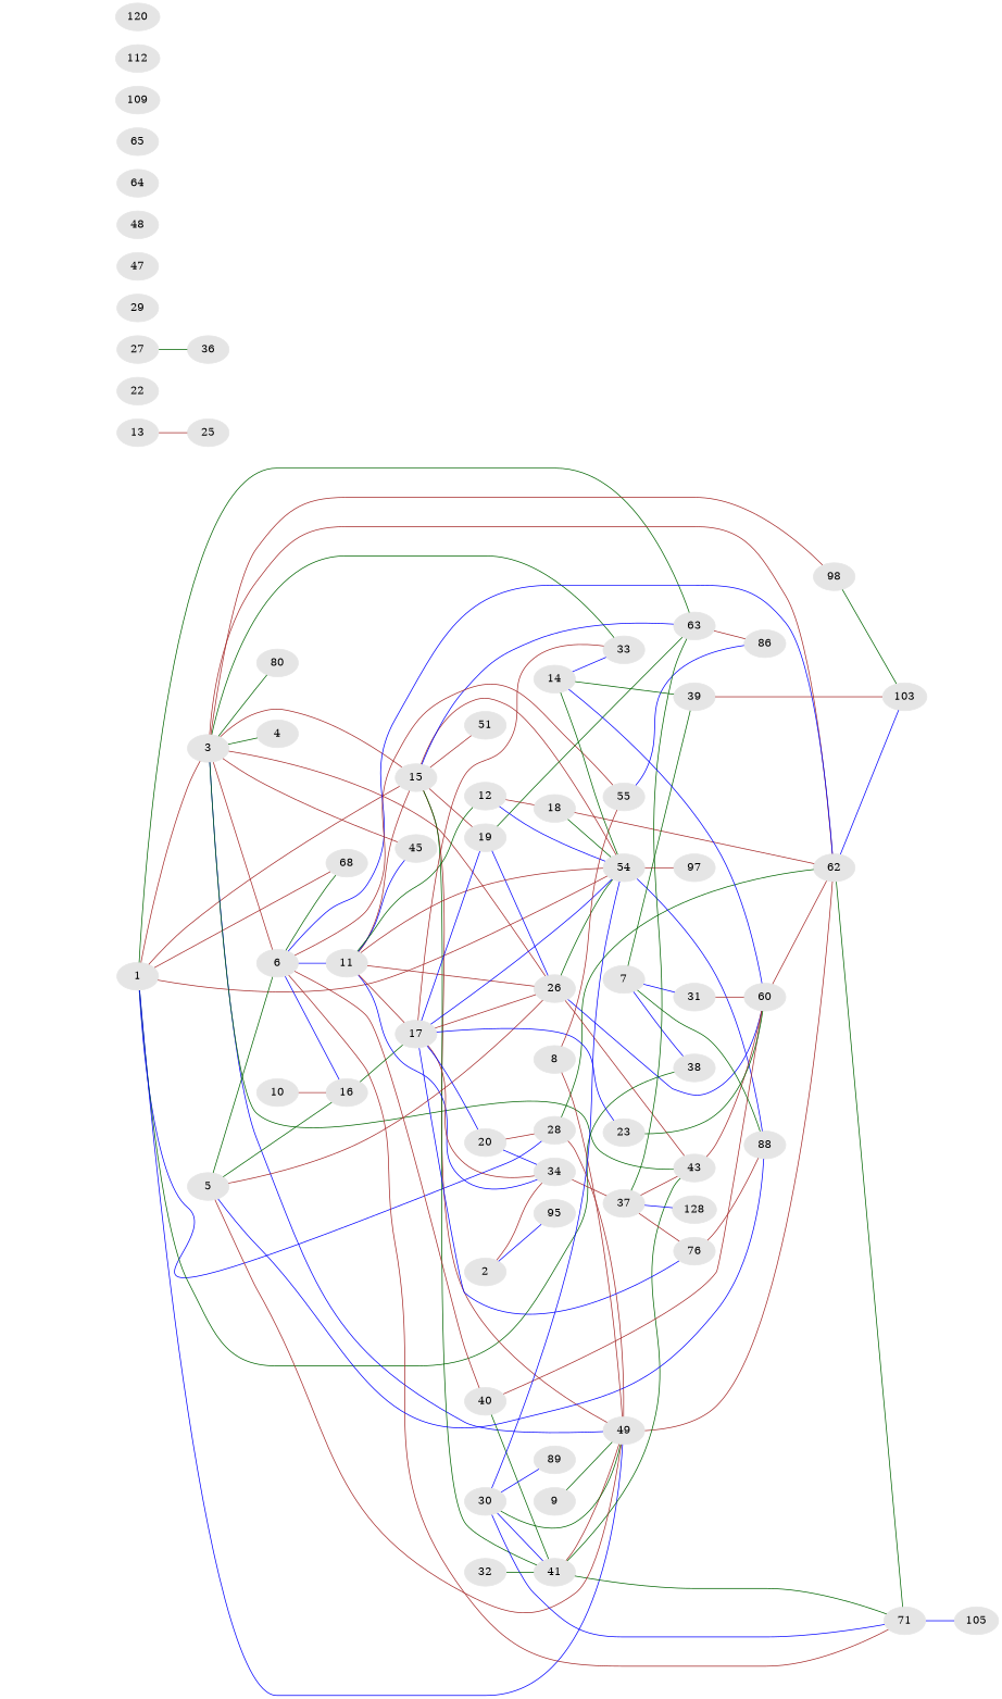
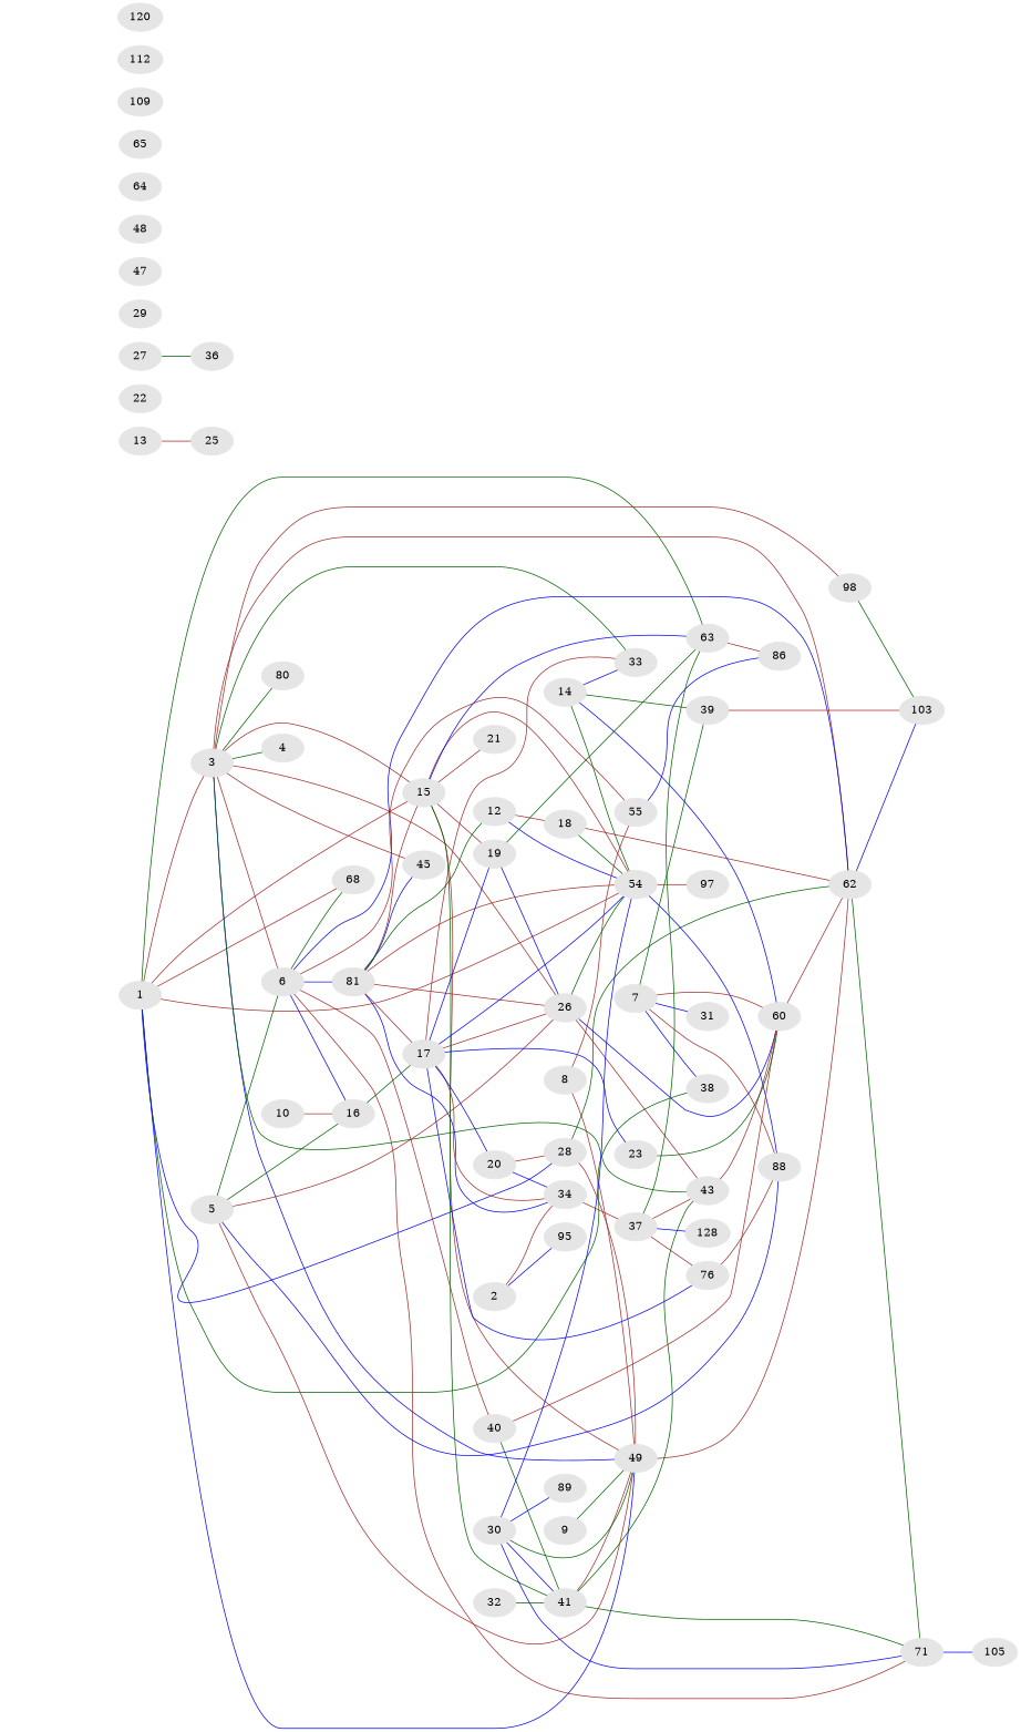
  graph {
    rankdir=LR
    node [color=gray90 style=filled]
    edge [color=brown]
    1 [super="+83+51+59"]
    3 [super="+127"]
    15 [super="+35+67+131"]
    28 [super="+53"]
    38
    49 [super="+69+74"]
    54 [super="+72+114+70"]
    63 [super="+116+124"]
    68
    4
    6 [super="+77"]
    26 [super="+66"]
    33
    43 [super="+90+100"]
    45
    62 [super="+78+126"]
    80
    98
    19 [super="+42"]
-   21 [label=51]
+   21
    41 [super="+73+122"]
    88
    97 [super="+133"]
    86
    18 [super="+57"]
    2
    95
    34 [super="+87"]
    16 [super="+92"]
-   11 [super="+99+58"]
+   11 [super="+99+58" label=81]
    40 [super="+125"]
    55 [super="+84"]
    71 [super="+102"]
    60 [super="+94"]
    103 [super="+113"]
    5 [super="+118"]
    17 [super="+61+50"]
    12
    105 [super="+110"]
    7 [super="+52"]
    31
    39 [super="+81"]
    8
    9 [super="+22"]
    10
    20
    23
    76
    37 [super="+107+82"]
    13 [super="+117"]
    25
    14
    n53 [label=22]
    36 [super="+44"]
    27
    29
    30 [super="+93+46"]
    89
    32
    128
    47
    48
    64
    65
    109
    112
    120
    1 -- 3
    1 -- 15
    1 -- 28 [color=blue]
    1 -- 38 [color=darkgreen]
    1 -- 49 [color=blue]
    1 -- 54
    1 -- 63 [color=darkgreen]
    1 -- 68
    3 -- 15
    3 -- 49 [color=blue]
    3 -- 4 [color=darkgreen]
    3 -- 6
    3 -- 26
    3 -- 33 [color=darkgreen]
    3 -- 43 [color=darkgreen]
    3 -- 45
    3 -- 62
    3 -- 80 [color=darkgreen]
    3 -- 98
    15 -- 49 [weight=3]
    15 -- 54
    15 -- 63 [color=blue]
    15 -- 19
    15 -- 21
    15 -- 41 [color=darkgreen]
    28 -- 49
    28 -- 62 [color=darkgreen]
    49 -- 62
    54 -- 88 [color=blue]
    54 -- 97
    63 -- 86
    6 -- 68 [color=darkgreen]
    6 -- 62 [color=blue]
    6 -- 16 [color=blue]
    6 -- 11 [color=blue]
    6 -- 40
    6 -- 55
    6 -- 71
    26 -- 54 [color=darkgreen]
    26 -- 43
    26 -- 60 [color=blue]
    43 -- 60
    62 -- 71 [color=darkgreen]
    62 -- 103 [color=blue]
    98 -- 103 [color=darkgreen]
    19 -- 63 [color=darkgreen]
    19 -- 26 [color=blue]
    41 -- 49
    41 -- 43 [color=darkgreen]
    41 -- 71 [color=darkgreen]
    18 -- 54 [color=darkgreen]
    18 -- 62
    2 -- 95 [color=blue]
    2 -- 34
    34 -- 37
    16 -- 17 [color=darkgreen]
    11 -- 15
    11 -- 54
    11 -- 26 [weight=2]
    11 -- 45 [color=blue]
    11 -- 34 [color=blue]
    11 -- 17
    11 -- 12 [color=darkgreen]
    40 -- 41 [color=darkgreen]
    40 -- 60
    55 -- 86 [color=blue]
    71 -- 105 [color=blue]
    60 -- 62
    5 -- 49
    5 -- 6 [color=darkgreen]
    5 -- 26
    5 -- 88 [color=blue]
    5 -- 16 [color=darkgreen]
    17 -- 54 [color=blue]
    17 -- 26
    17 -- 33
    17 -- 19 [color=blue]
    17 -- 34
    17 -- 20 [color=blue]
    17 -- 23 [color=blue]
    17 -- 76 [color=blue]
    12 -- 54 [color=blue]
    12 -- 18
    7 -- 38 [color=blue]
-   7 -- 88 [color=darkgreen]
-   31 -- 60 [weight=2]
+   7 -- 88
+   7 -- 60 [weight=2]
    7 -- 31 [color=blue]
    7 -- 39 [color=darkgreen]
    39 -- 103
    8 -- 49
    8 -- 55
    9 -- 49 [color=darkgreen]
    10 -- 16
    20 -- 28
    20 -- 34 [color=blue]
    23 -- 60 [color=darkgreen]
    76 -- 88
    37 -- 63 [color=darkgreen]
    37 -- 43
    37 -- 76
    37 -- 128 [color=blue]
    13 -- 25
    14 -- 54 [color=darkgreen]
    14 -- 33 [color=blue]
    14 -- 60 [color=blue]
    14 -- 39 [color=darkgreen]
    27 -- 36 [color=darkgreen]
    30 -- 49 [color=darkgreen]
    30 -- 54 [color=blue]
    30 -- 41 [color=blue weight=2]
    30 -- 71 [color=blue]
    30 -- 89 [color=blue]
    32 -- 41 [color=darkgreen]
  }
